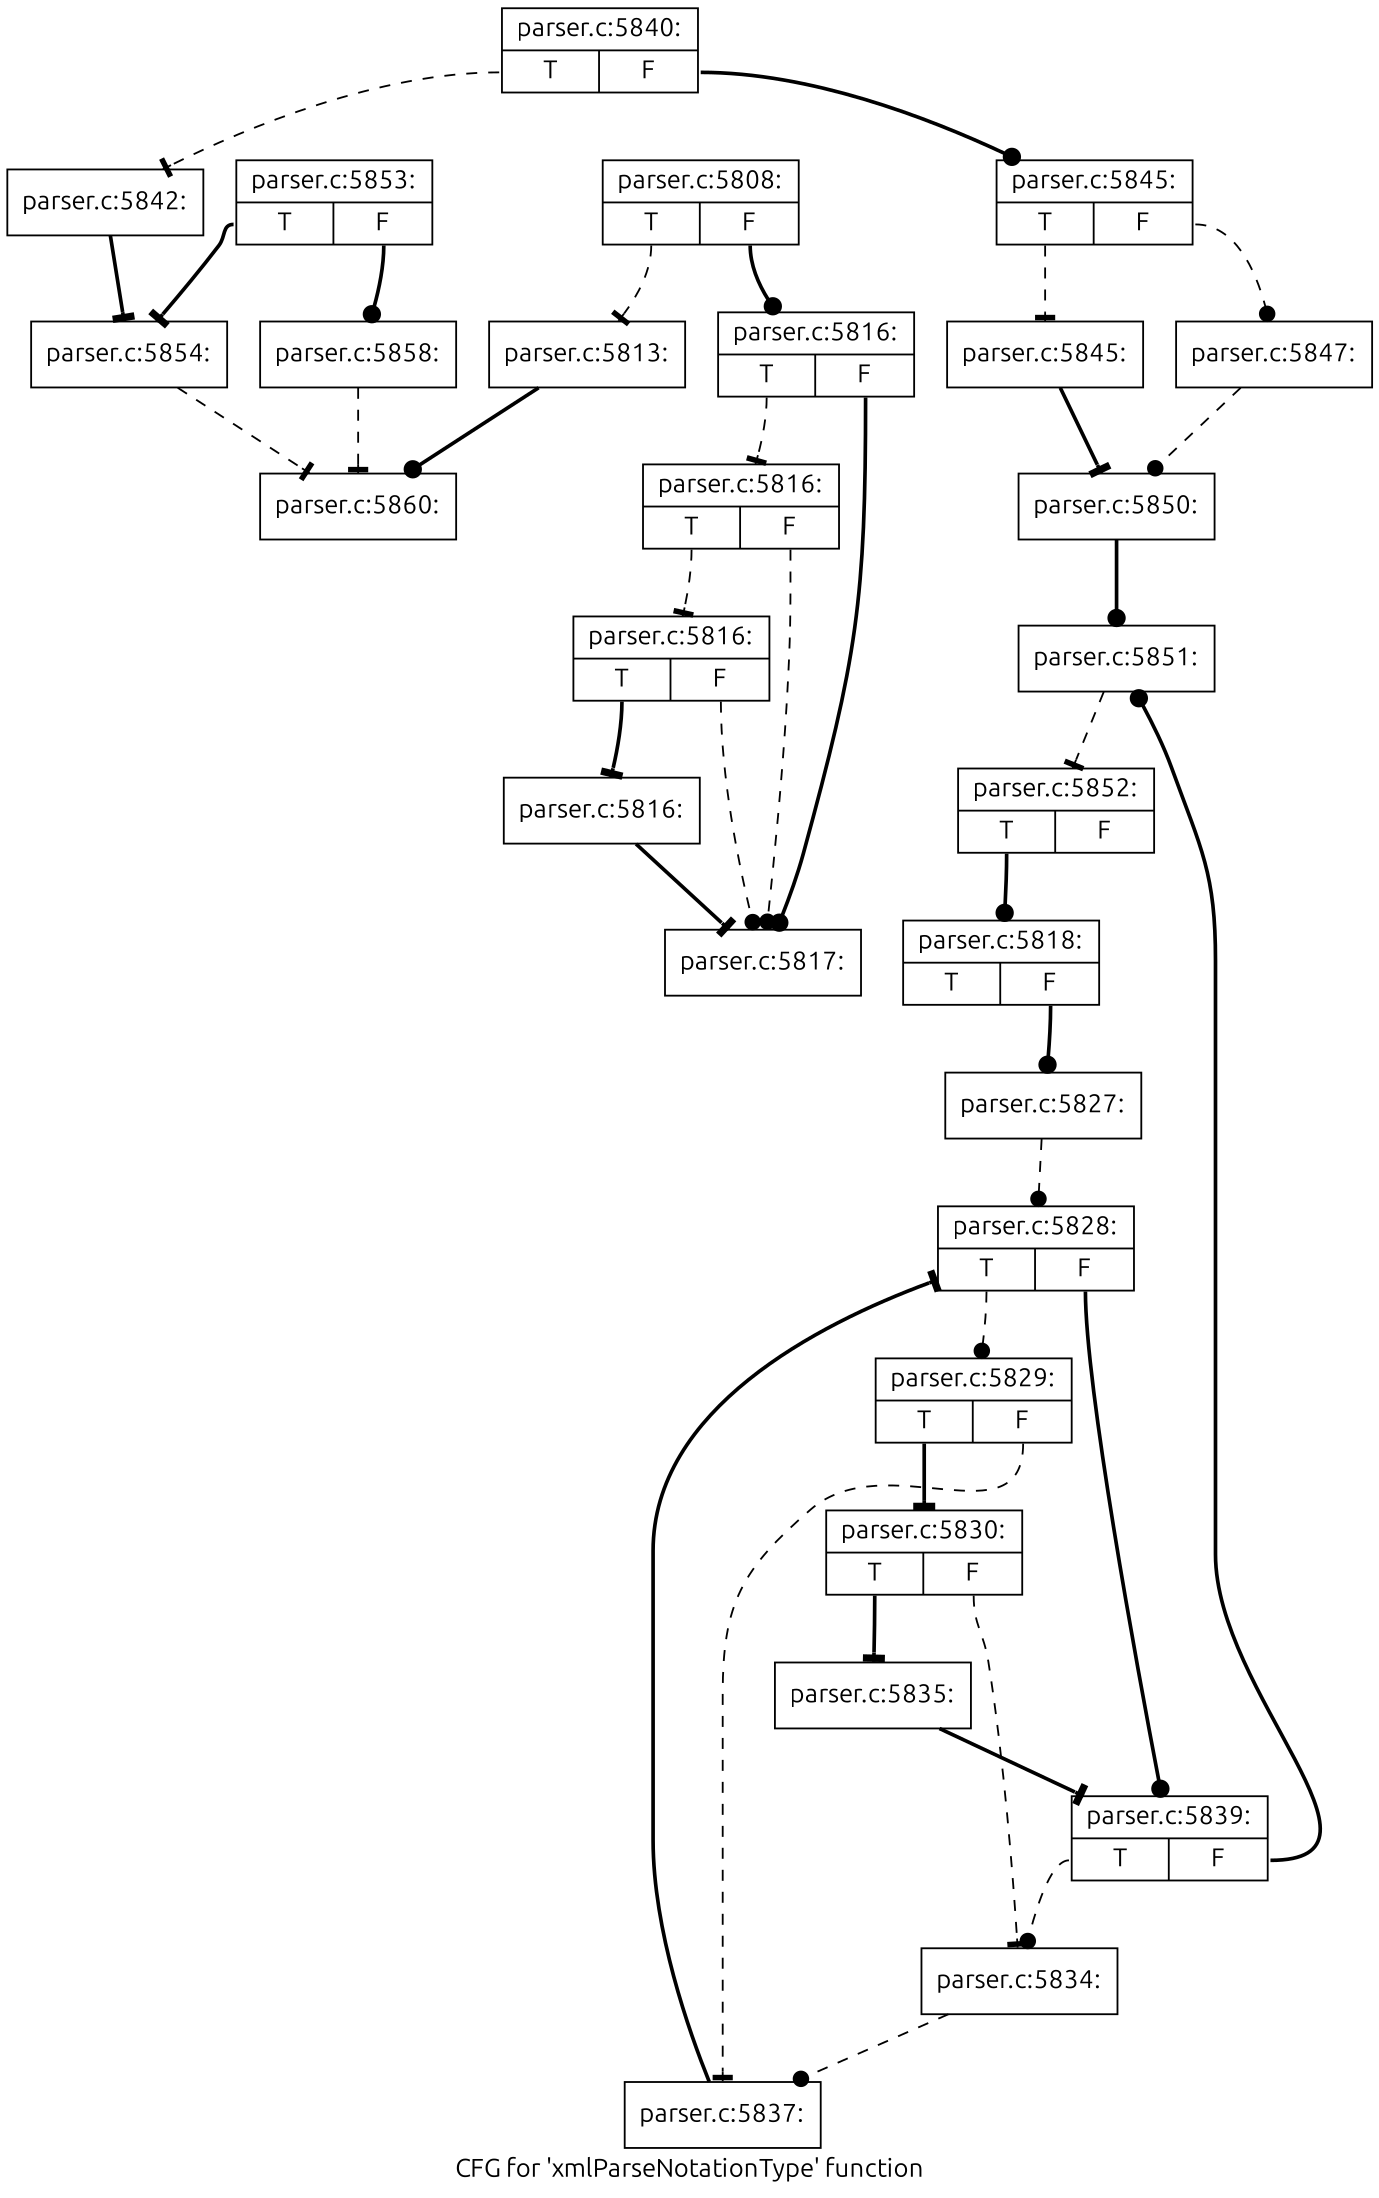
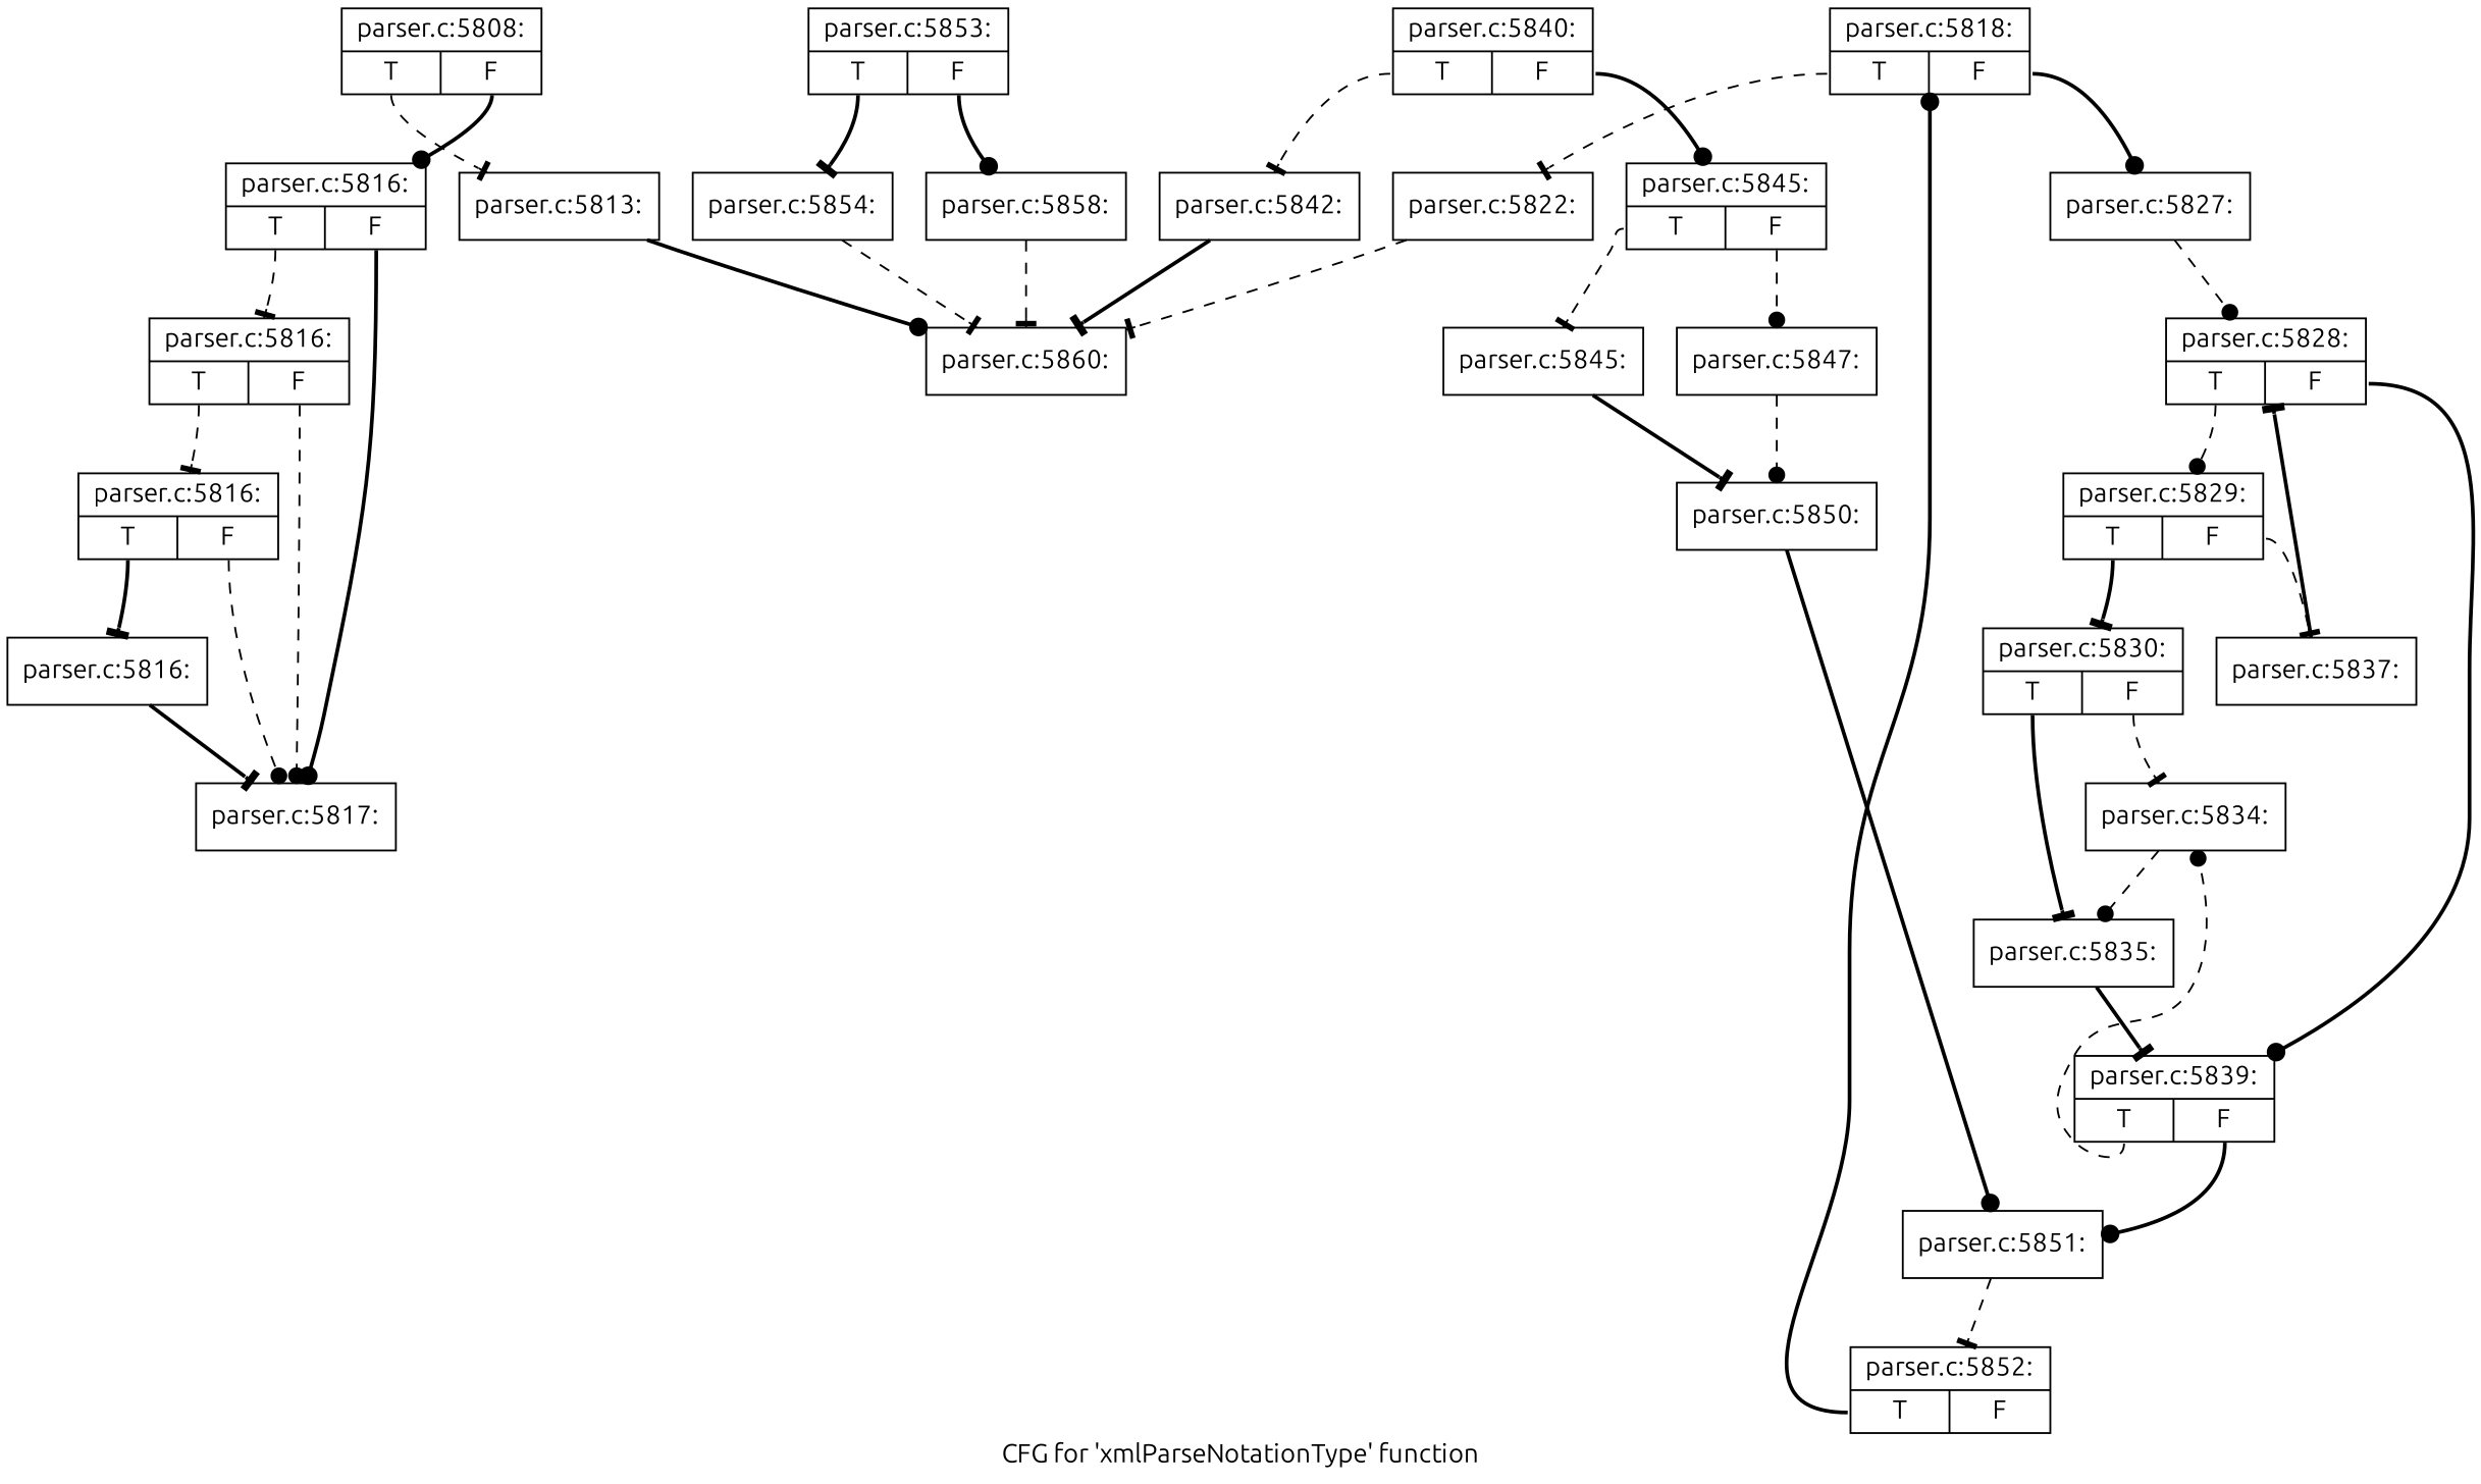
  digraph {
    fontname=Ubuntu
    label="CFG for 'xmlParseNotationType' function"
    node [fontname=Ubuntu shape=record]
    edge [arrowhead=tee fontname=Ubuntu style=dashed]
    n1 [label="{parser.c:5808:|{<s0>T|<s1>F}}"]
    n2 [label="{parser.c:5813:}"]
    n3 [label="{parser.c:5816:|{<s0>T|<s1>F}}"]
    n4 [label="{parser.c:5860:}"]
    n5 [label="{parser.c:5816:|{<s0>T|<s1>F}}"]
    n6 [label="{parser.c:5817:}"]
    n7 [label="{parser.c:5816:|{<s0>T|<s1>F}}"]
    n8 [label="{parser.c:5816:}"]
    n9 [label="{parser.c:5818:|{<s0>T|<s1>F}}"]
+   n10 [label="{parser.c:5822:}"]
    n11 [label="{parser.c:5827:}"]
    n12 [label="{parser.c:5828:|{<s0>T|<s1>F}}"]
    n13 [label="{parser.c:5829:|{<s0>T|<s1>F}}"]
    n14 [label="{parser.c:5839:|{<s0>T|<s1>F}}"]
    n15 [label="{parser.c:5830:|{<s0>T|<s1>F}}"]
    n16 [label="{parser.c:5837:}"]
    n17 [label="{parser.c:5851:}"]
    n18 [label="{parser.c:5834:}"]
    n19 [label="{parser.c:5835:}"]
    n20 [label="{parser.c:5840:|{<s0>T|<s1>F}}"]
    n21 [label="{parser.c:5842:}"]
    n22 [label="{parser.c:5845:|{<s0>T|<s1>F}}"]
    n23 [label="{parser.c:5852:|{<s0>T|<s1>F}}"]
    n24 [label="{parser.c:5845:}"]
    n25 [label="{parser.c:5847:}"]
    n26 [label="{parser.c:5850:}"]
    n27 [label="{parser.c:5853:|{<s0>T|<s1>F}}"]
    n28 [label="{parser.c:5854:}"]
    n29 [label="{parser.c:5858:}"]
    n1 -> n2 [tailport=s0]
    n1 -> n3 [arrowhead=dot style=bold tailport=s1]
    n2 -> n4 [arrowhead=dot style=bold]
    n3 -> n5 [tailport=s0]
    n3 -> n6 [arrowhead=dot style=bold tailport=s1]
    n5 -> n6 [arrowhead=dot tailport=s1]
    n5 -> n7 [tailport=s0]
    n7 -> n6 [arrowhead=dot tailport=s1]
    n7 -> n8 [style=bold tailport=s0]
    n8 -> n6 [style=bold]
+   n9 -> n10 [tailport=s0]
    n9 -> n11 [arrowhead=dot style=bold tailport=s1]
+   n10 -> n4
    n11 -> n12 [arrowhead=dot]
    n12 -> n13 [arrowhead=dot tailport=s0]
    n12 -> n14 [arrowhead=dot style=bold tailport=s1]
    n13 -> n15 [style=bold tailport=s0]
    n13 -> n16 [tailport=s1]
    n14 -> n17 [arrowhead=dot style=bold tailport=s1]
    n14 -> n18 [arrowhead=dot tailport=s0]
    n15 -> n18 [tailport=s1]
    n15 -> n19 [style=bold tailport=s0]
    n16 -> n12 [style=bold]
    n17 -> n23
-   n18 -> n16 [arrowhead=dot]
+   n18 -> n19 [arrowhead=dot]
    n19 -> n14 [style=bold]
    n20 -> n21 [tailport=s0]
    n20 -> n22 [arrowhead=dot style=bold tailport=s1]
-   n21 -> n28 [style=bold]
+   n21 -> n4 [style=bold]
    n22 -> n24 [tailport=s0]
    n22 -> n25 [arrowhead=dot tailport=s1]
    n23 -> n9 [arrowhead=dot style=bold tailport=s0]
    n24 -> n26 [style=bold]
    n25 -> n26 [arrowhead=dot]
    n26 -> n17 [arrowhead=dot style=bold]
    n27 -> n28 [style=bold tailport=s0]
    n27 -> n29 [arrowhead=dot style=bold tailport=s1]
    n28 -> n4
    n29 -> n4
  }
